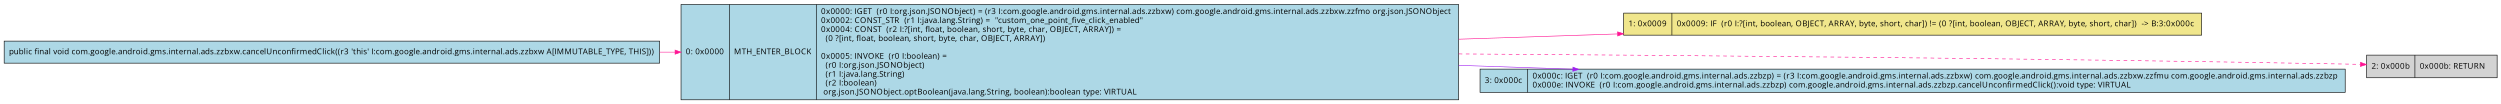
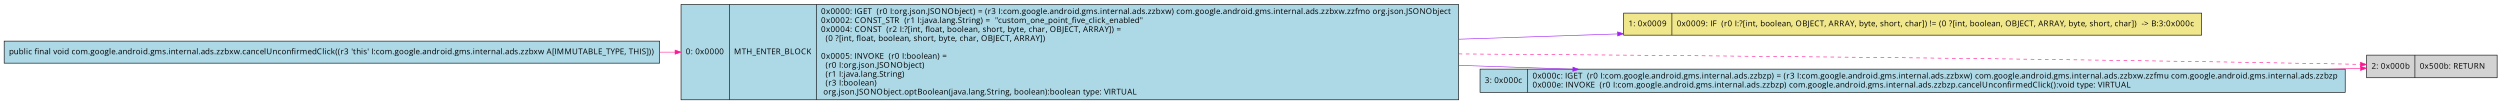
  digraph {
    fontname="Open Sans"
    rankdir=LR
    node [fillcolor=lightblue fontname="Open Sans" shape=record style=filled]
    edge [color=deeppink fontname="Open Sans"]
-   n1 [label="{0\:\ 0x0000|MTH_ENTER_BLOCK\l|0x0000: IGET  (r0 I:org.json.JSONObject) = (r3 I:com.google.android.gms.internal.ads.zzbxw) com.google.android.gms.internal.ads.zzbxw.zzfmo org.json.JSONObject \l0x0002: CONST_STR  (r1 I:java.lang.String) =  \"custom_one_point_five_click_enabled\" \l0x0004: CONST  (r2 I:?[int, float, boolean, short, byte, char, OBJECT, ARRAY]) = \l  (0 ?[int, float, boolean, short, byte, char, OBJECT, ARRAY])\l \l0x0005: INVOKE  (r0 I:boolean) = \l  (r0 I:org.json.JSONObject)\l  (r1 I:java.lang.String)\l  (r2 I:boolean)\l org.json.JSONObject.optBoolean(java.lang.String, boolean):boolean type: VIRTUAL \l}"]
+   n1 [label="{0\:\ 0x0000|MTH_ENTER_BLOCK\l|0x0000: IGET  (r0 I:org.json.JSONObject) = (r3 I:com.google.android.gms.internal.ads.zzbxw) com.google.android.gms.internal.ads.zzbxw.zzfmo org.json.JSONObject \l0x0002: CONST_STR  (r1 I:java.lang.String) =  \"custom_one_point_five_click_enabled\" \l0x0004: CONST  (r2 I:?[int, float, boolean, short, byte, char, OBJECT, ARRAY]) = \l  (0 ?[int, float, boolean, short, byte, char, OBJECT, ARRAY])\l \l0x0005: INVOKE  (r0 I:boolean) = \l  (r0 I:org.json.JSONObject)\l  (r1 I:java.lang.String)\l  (r3 I:boolean)\l org.json.JSONObject.optBoolean(java.lang.String, boolean):boolean type: VIRTUAL \l}"]
    n2 [fillcolor=khaki label="{1\:\ 0x0009|0x0009: IF  (r0 I:?[int, boolean, OBJECT, ARRAY, byte, short, char]) != (0 ?[int, boolean, OBJECT, ARRAY, byte, short, char])  \-\> B:3:0x000c \l}"]
-   n3 [fillcolor=lightgrey label="{2\:\ 0x000b|0x000b: RETURN   \l}"]
+   n3 [fillcolor=lightgrey label="{2\:\ 0x000b|0x500b: RETURN   \l}"]
    n4 [label="{3\:\ 0x000c|0x000c: IGET  (r0 I:com.google.android.gms.internal.ads.zzbzp) = (r3 I:com.google.android.gms.internal.ads.zzbxw) com.google.android.gms.internal.ads.zzbxw.zzfmu com.google.android.gms.internal.ads.zzbzp \l0x000e: INVOKE  (r0 I:com.google.android.gms.internal.ads.zzbzp) com.google.android.gms.internal.ads.zzbzp.cancelUnconfirmedClick():void type: VIRTUAL \l}"]
    n5 [label="{public final void com.google.android.gms.internal.ads.zzbxw.cancelUnconfirmedClick((r3 'this' I:com.google.android.gms.internal.ads.zzbxw A[IMMUTABLE_TYPE, THIS])) }"]
-   n1 -> n2
+   n1 -> n2 [color=purple]
    n1 -> n3 [style=dashed]
    n1 -> n4 [color=purple]
+   n4 -> n3
    n5 -> n1
  }
